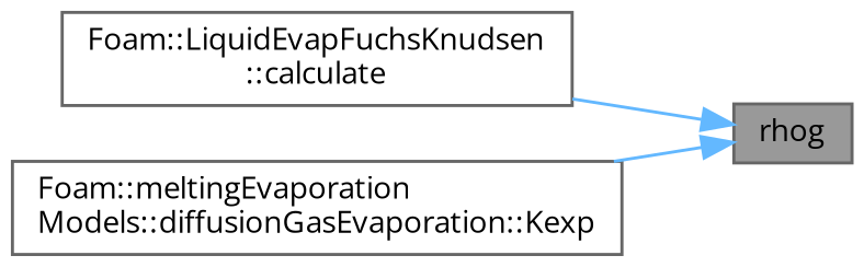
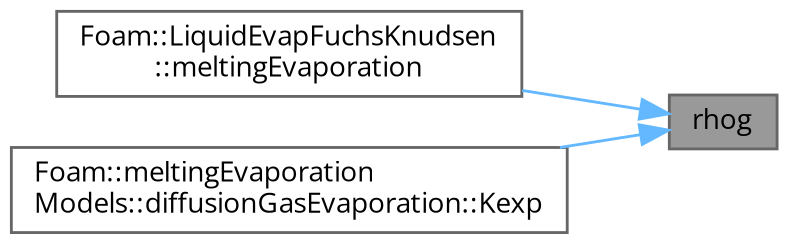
  digraph {
    rankdir=RL
    fontname="Open Sans"
    node [color=grey40 fillcolor=white fontname="Open Sans" fontsize=10 shape=box style=filled]
    edge [color=steelblue1 dir=back fontname="Open Sans" fontsize=10 labelfontname=Helvetica labelfontsize=10 style=solid]
    n1 [color=gray40 fillcolor=grey60 fontcolor=black height=0.2 label=rhog width=0.4]
-   n2 [height=0.2 label="Foam::LiquidEvapFuchsKnudsen\l::calculate" width=0.4]
+   n2 [height=0.2 label="Foam::LiquidEvapFuchsKnudsen\l::meltingEvaporation" width=0.4]
    n3 [height=0.2 label="Foam::meltingEvaporation\lModels::diffusionGasEvaporation::Kexp" width=0.4]
    n1 -> n2
    n1 -> n3
  }
